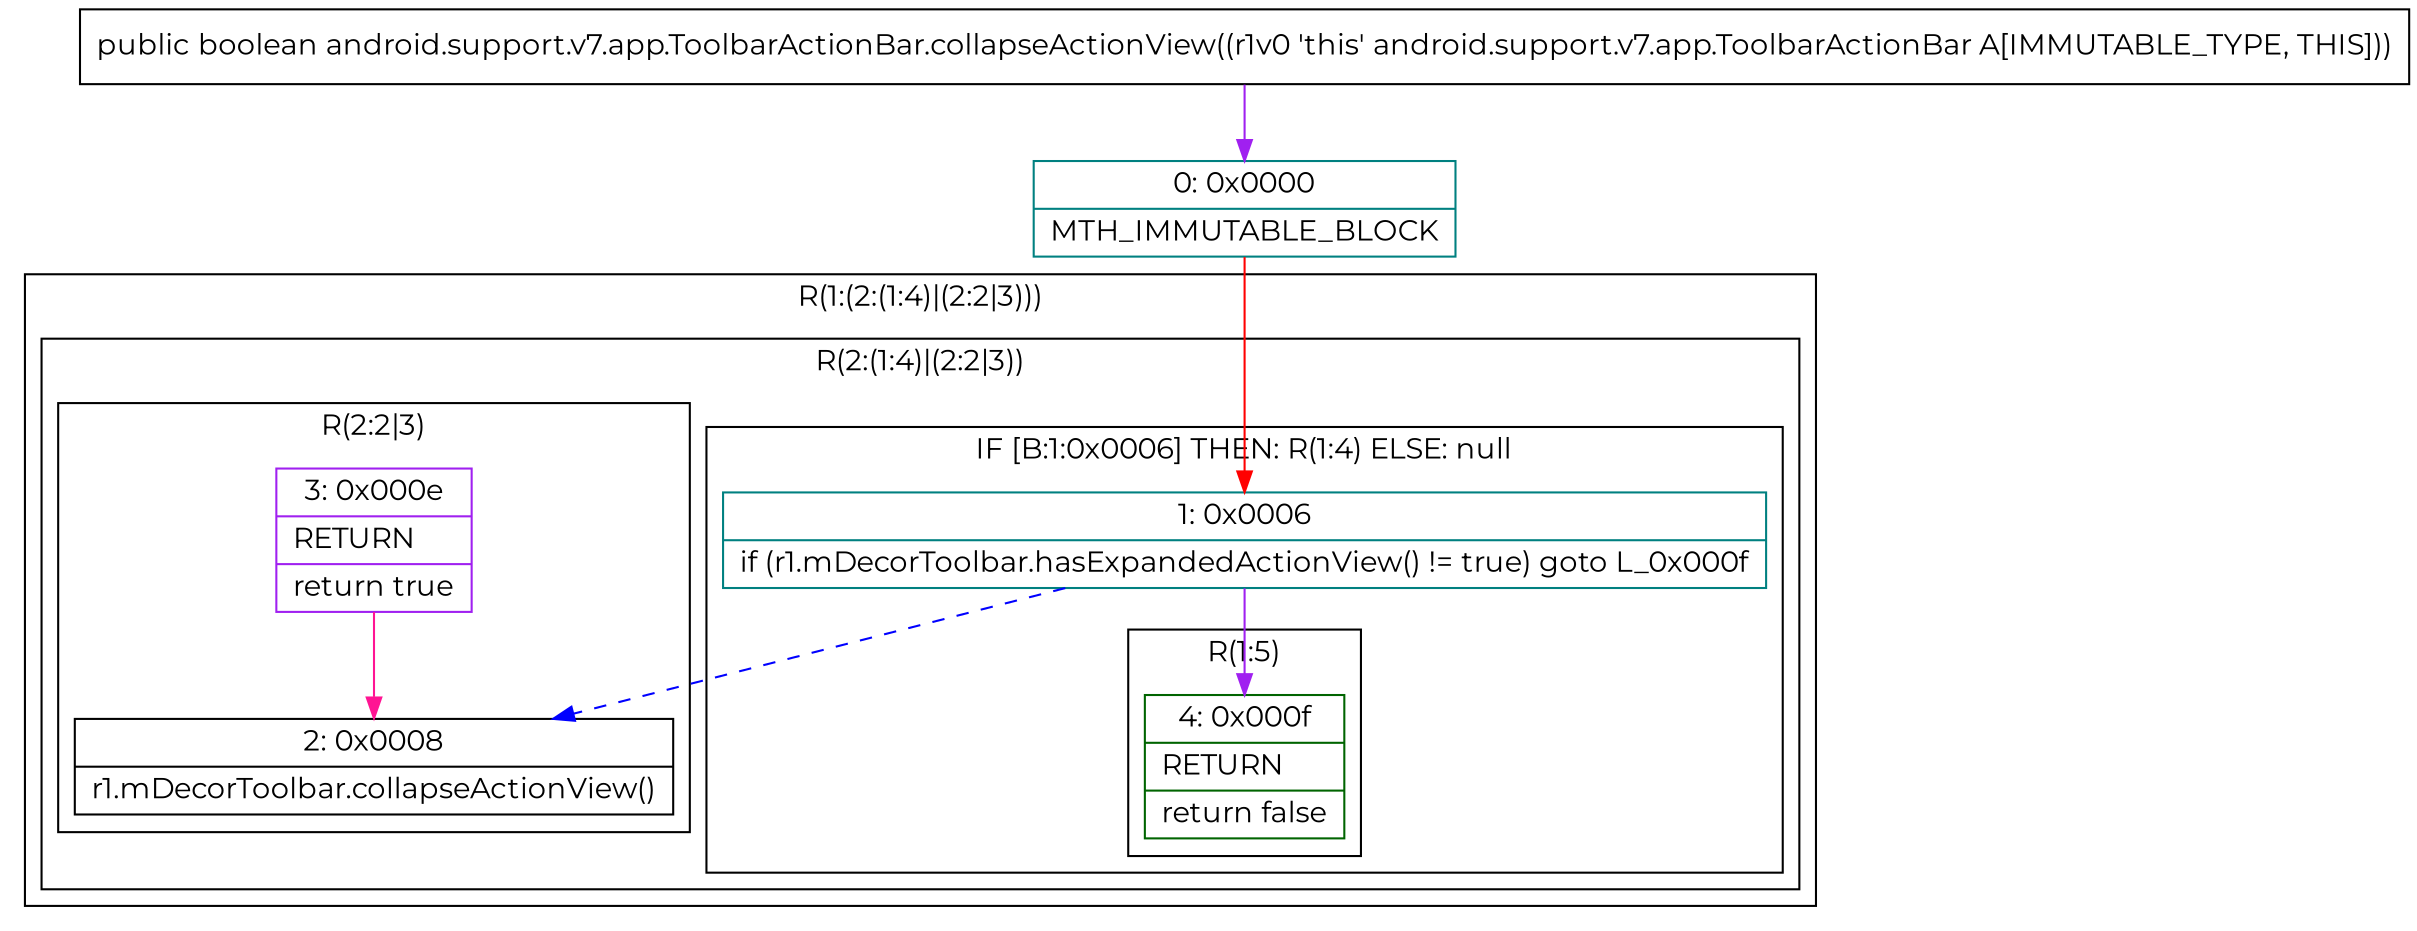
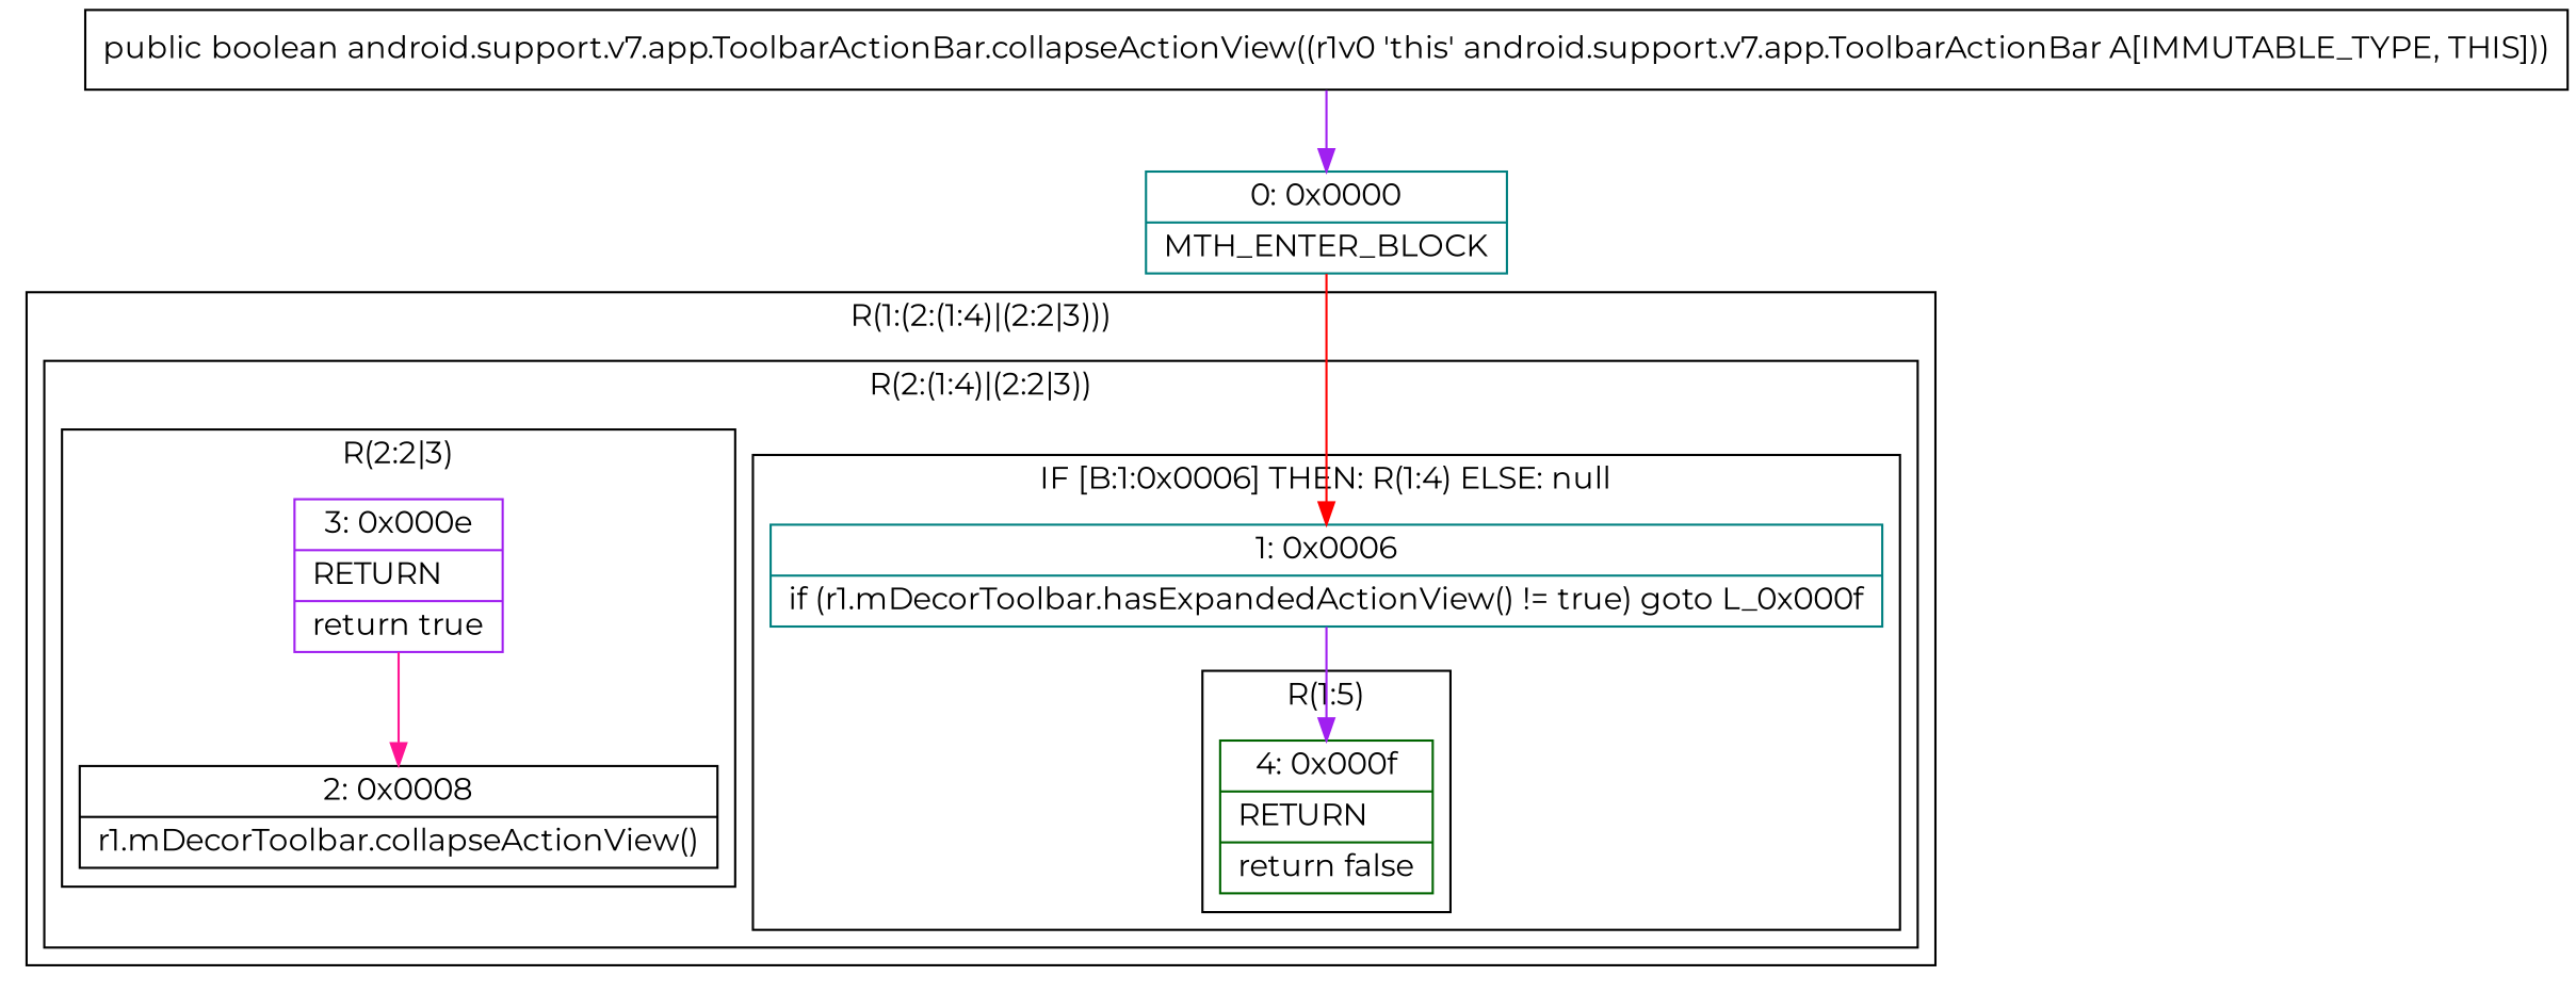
  digraph {
    fontname=Montserrat
    node [color=teal fontname=Montserrat shape=record]
    edge [color=purple fontname=Montserrat]
    n1 [color=darkgreen label="{4\:\ 0x000f|RETURN\l|return false\l}"]
    n2 [label="{1\:\ 0x0006|if (r1.mDecorToolbar.hasExpandedActionView() != true) goto L_0x000f\l}"]
    n3 [color=black label="{2\:\ 0x0008|r1.mDecorToolbar.collapseActionView()\l}"]
    n4 [color=purple label="{3\:\ 0x000e|RETURN\l|return true\l}"]
-   n5 [label="{0\:\ 0x0000|MTH_IMMUTABLE_BLOCK\l}"]
+   n5 [label="{0\:\ 0x0000|MTH_ENTER_BLOCK\l}"]
    n6 [color=black label="{public boolean android.support.v7.app.ToolbarActionBar.collapseActionView((r1v0 'this' android.support.v7.app.ToolbarActionBar A[IMMUTABLE_TYPE, THIS])) }"]
    subgraph cluster_1 {
      label="R(1:(2:(1:4)|(2:2|3)))"
      subgraph cluster_2 {
        label="R(2:(1:4)|(2:2|3))"
        subgraph cluster_3 {
          label="IF [B:1:0x0006] THEN: R(1:4) ELSE: null"
          n2
          subgraph cluster_4 {
            label="R(1:5)"
            n1
          }
        }
        subgraph cluster_5 {
          label="R(2:2|3)"
          n3
          n4
        }
      }
    }
    n2 -> n1
-   n2 -> n3 [color=blue style=dashed]
    n4 -> n3 [color=deeppink]
    n5 -> n2 [color=red]
    n6 -> n5
  }
